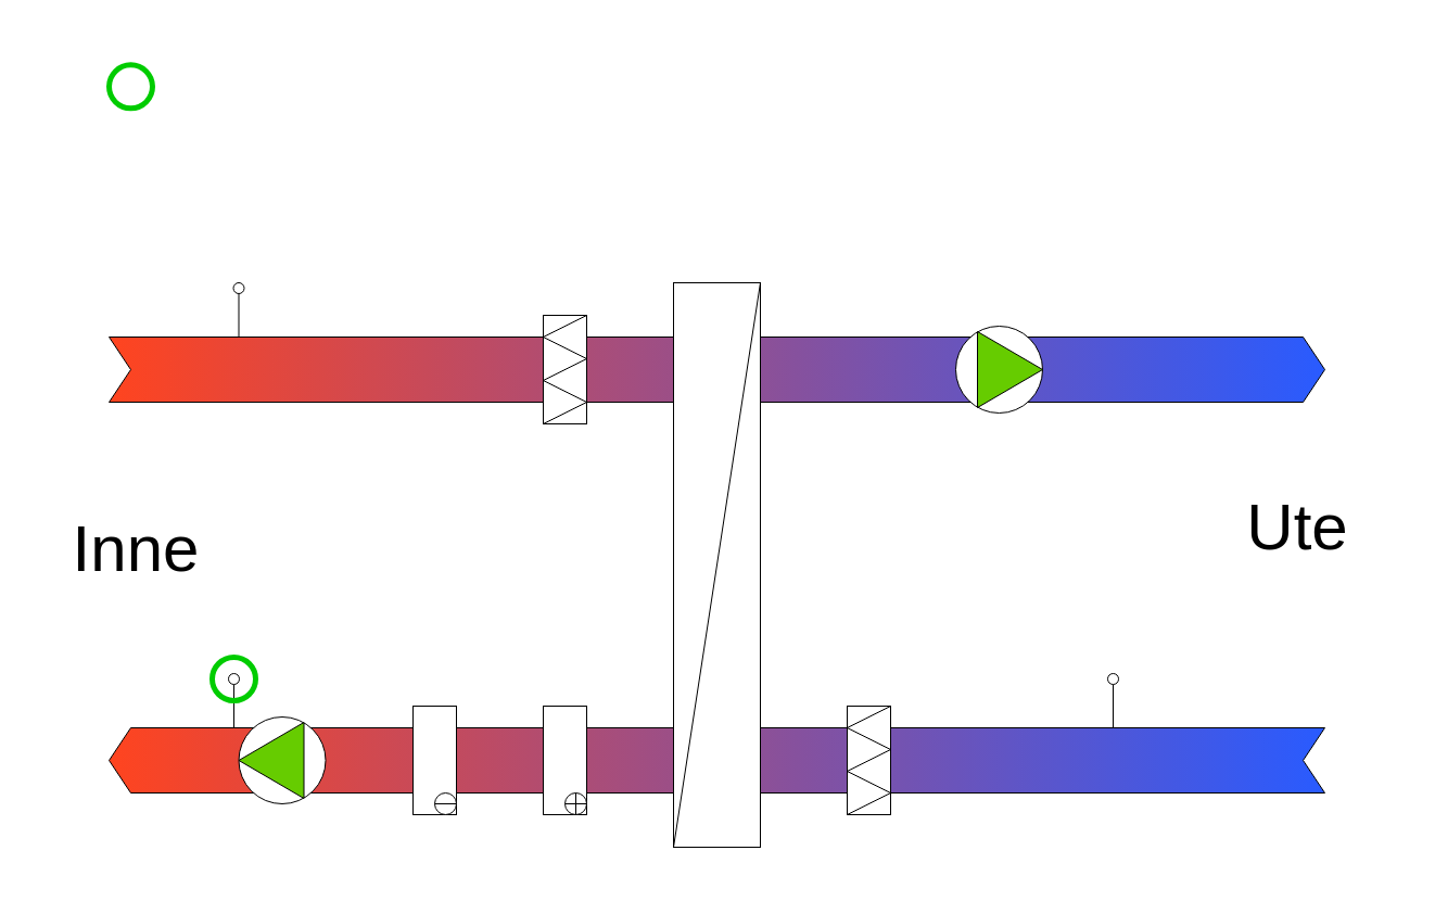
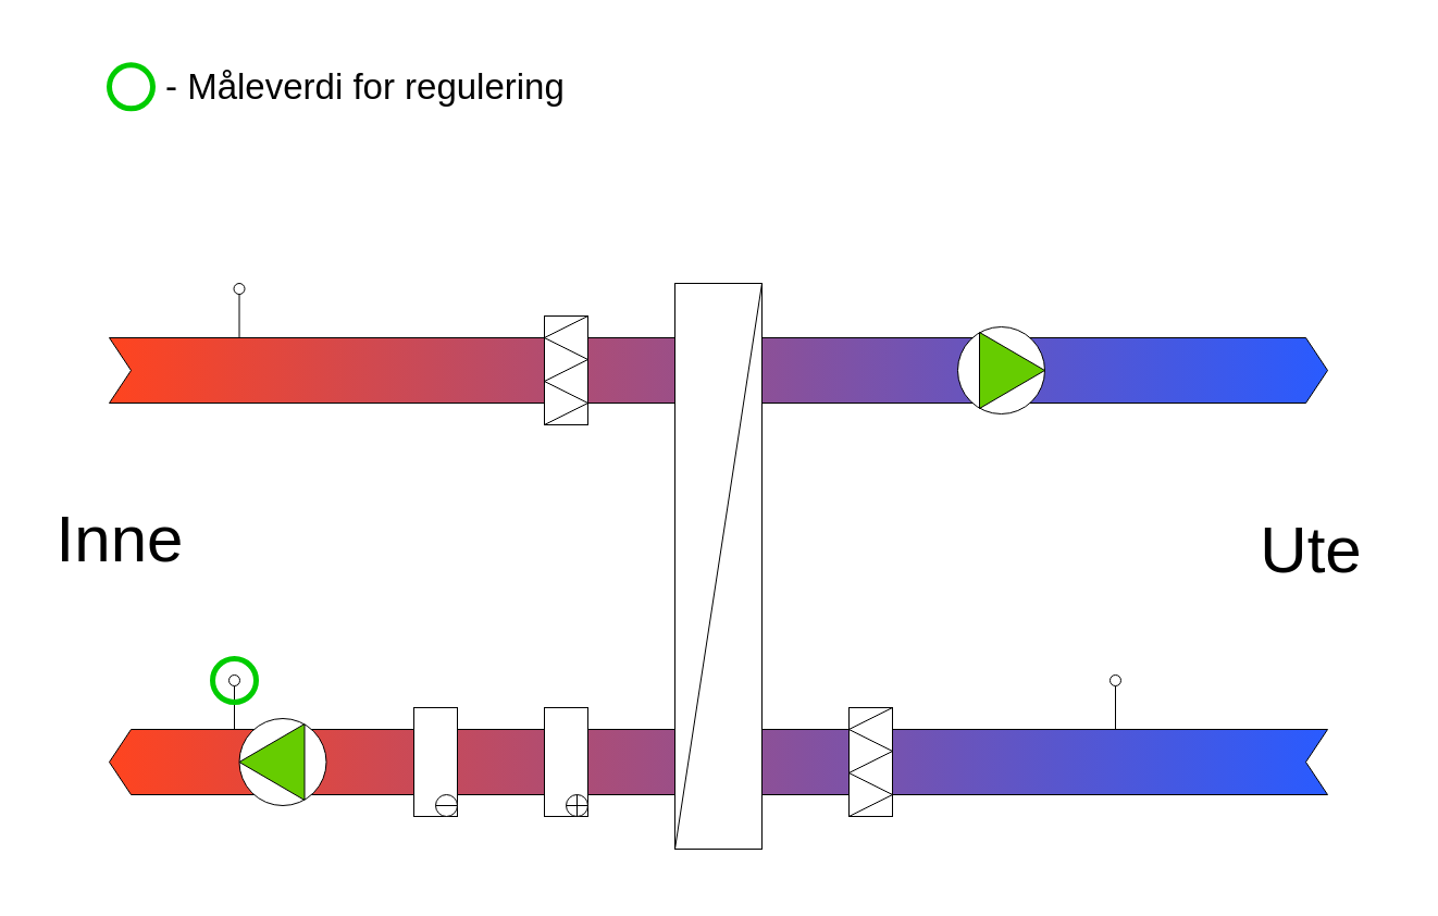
  <mxCell id="0" />
  <mxCell id="1" parent="0" />
  <mxCell id="2" value="" style="rounded=0;whiteSpace=wrap;html=1;strokeWidth=1;fillOpacity=0;strokeColor=none;" parent="1" vertex="1"><mxGeometry x="20" y="20" width="1280" height="800" as="geometry" /></mxCell>
  <mxCell id="3" value="" style="shape=step;perimeter=stepPerimeter;whiteSpace=wrap;html=1;fixedSize=1;gradientColor=#FF441F;gradientDirection=west;fillColor=#295BFF;" parent="1" vertex="1"><mxGeometry x="100" y="310" width="1120" height="60" as="geometry" /></mxCell>
  <mxCell id="4" value="" style="shape=step;perimeter=stepPerimeter;whiteSpace=wrap;html=1;fixedSize=1;rotation=-180;fillColor=#295BFF;gradientColor=#FF441F;gradientDirection=east;" parent="1" vertex="1"><mxGeometry x="100" y="670" width="1120" height="60" as="geometry" /></mxCell>
  <mxCell id="5" value="" style="group" parent="1" vertex="1" connectable="0"><mxGeometry x="620" y="260" width="80" height="520" as="geometry" /></mxCell>
  <mxCell id="6" value="" style="rounded=0;whiteSpace=wrap;html=1;" parent="5" vertex="1"><mxGeometry width="80" height="520" as="geometry" /></mxCell>
  <mxCell id="7" value="" style="endArrow=none;html=1;" parent="5" edge="1"><mxGeometry width="50" height="50" relative="1" as="geometry"><mxPoint y="520" as="sourcePoint" /><mxPoint x="80" as="targetPoint" /></mxGeometry></mxCell>
  <mxCell id="8" value="" style="group" parent="1" vertex="1" connectable="0"><mxGeometry x="500" y="290" width="40" height="100" as="geometry" /></mxCell>
  <mxCell id="9" value="" style="rounded=0;whiteSpace=wrap;html=1;" parent="8" vertex="1"><mxGeometry width="40" height="100" as="geometry" /></mxCell>
  <mxCell id="10" value="" style="endArrow=none;html=1;" parent="8" edge="1"><mxGeometry width="50" height="50" relative="1" as="geometry"><mxPoint y="20" as="sourcePoint" /><mxPoint x="40" as="targetPoint" /></mxGeometry></mxCell>
  <mxCell id="11" value="" style="endArrow=none;html=1;" parent="8" edge="1"><mxGeometry width="50" height="50" relative="1" as="geometry"><mxPoint y="20" as="sourcePoint" /><mxPoint x="40" y="40" as="targetPoint" /></mxGeometry></mxCell>
  <mxCell id="12" value="" style="endArrow=none;html=1;" parent="8" edge="1"><mxGeometry width="50" height="50" relative="1" as="geometry"><mxPoint y="60" as="sourcePoint" /><mxPoint x="40" y="40" as="targetPoint" /></mxGeometry></mxCell>
  <mxCell id="13" value="" style="endArrow=none;html=1;" parent="8" edge="1"><mxGeometry width="50" height="50" relative="1" as="geometry"><mxPoint y="60" as="sourcePoint" /><mxPoint x="40" y="80" as="targetPoint" /></mxGeometry></mxCell>
  <mxCell id="14" value="" style="endArrow=none;html=1;" parent="8" edge="1"><mxGeometry width="50" height="50" relative="1" as="geometry"><mxPoint y="100" as="sourcePoint" /><mxPoint x="40" y="80" as="targetPoint" /></mxGeometry></mxCell>
  <mxCell id="15" value="" style="group" parent="1" vertex="1" connectable="0"><mxGeometry x="880" y="300" width="80" height="80" as="geometry" /></mxCell>
  <mxCell id="16" value="" style="ellipse;whiteSpace=wrap;html=1;aspect=fixed;" parent="15" vertex="1"><mxGeometry width="80" height="80" as="geometry" /></mxCell>
  <mxCell id="17" value="" style="triangle;whiteSpace=wrap;html=1;fillColor=#66CC00;" parent="15" vertex="1"><mxGeometry x="20" y="5" width="60" height="70" as="geometry" /></mxCell>
  <mxCell id="18" value="" style="group;rotation=180;" parent="1" vertex="1" connectable="0"><mxGeometry x="219.5" y="660" width="80" height="80" as="geometry" /></mxCell>
  <mxCell id="19" value="" style="ellipse;whiteSpace=wrap;html=1;aspect=fixed;rotation=180;" parent="18" vertex="1"><mxGeometry width="80" height="80" as="geometry" /></mxCell>
  <mxCell id="20" value="" style="triangle;whiteSpace=wrap;html=1;rotation=180;fillColor=#66CC00;" parent="18" vertex="1"><mxGeometry y="5" width="60" height="70" as="geometry" /></mxCell>
  <mxCell id="21" value="" style="group" parent="1" vertex="1" connectable="0"><mxGeometry x="210" y="620" width="10" height="50" as="geometry" /></mxCell>
  <mxCell id="22" value="" style="endArrow=none;html=1;" parent="21" edge="1"><mxGeometry width="50" height="50" relative="1" as="geometry"><mxPoint x="5" y="50" as="sourcePoint" /><mxPoint x="5" y="10" as="targetPoint" /></mxGeometry></mxCell>
  <mxCell id="23" value="" style="ellipse;whiteSpace=wrap;html=1;aspect=fixed;strokeWidth=1;" parent="21" vertex="1"><mxGeometry width="10" height="10" as="geometry" /></mxCell>
  <mxCell id="24" value="" style="group" parent="1" vertex="1" connectable="0"><mxGeometry x="1020" y="620" width="10" height="50" as="geometry" /></mxCell>
  <mxCell id="25" value="" style="endArrow=none;html=1;" parent="24" edge="1"><mxGeometry width="50" height="50" relative="1" as="geometry"><mxPoint x="5" y="50" as="sourcePoint" /><mxPoint x="5" y="10" as="targetPoint" /></mxGeometry></mxCell>
  <mxCell id="26" value="" style="ellipse;whiteSpace=wrap;html=1;aspect=fixed;strokeWidth=1;" parent="24" vertex="1"><mxGeometry width="10" height="10" as="geometry" /></mxCell>
  <mxCell id="27" value="" style="rounded=0;whiteSpace=wrap;html=1;strokeWidth=1;" parent="1" vertex="1"><mxGeometry x="380" y="650" width="40" height="100" as="geometry" /></mxCell>
  <mxCell id="28" value="" style="rounded=0;whiteSpace=wrap;html=1;strokeWidth=1;" parent="1" vertex="1"><mxGeometry x="500" y="650" width="40" height="100" as="geometry" /></mxCell>
  <mxCell id="29" value="" style="shape=lineEllipse;perimeter=ellipsePerimeter;whiteSpace=wrap;html=1;backgroundOutline=1;strokeWidth=1;" parent="1" vertex="1"><mxGeometry x="400" y="730" width="20" height="20" as="geometry" /></mxCell>
  <mxCell id="30" value="" style="shape=orEllipse;perimeter=ellipsePerimeter;whiteSpace=wrap;html=1;backgroundOutline=1;strokeWidth=1;" parent="1" vertex="1"><mxGeometry x="520" y="730" width="20" height="20" as="geometry" /></mxCell>
  <mxCell id="31" value="" style="group" parent="1" vertex="1" connectable="0"><mxGeometry x="780" y="650" width="40" height="100" as="geometry" /></mxCell>
  <mxCell id="32" value="" style="rounded=0;whiteSpace=wrap;html=1;" parent="31" vertex="1"><mxGeometry width="40" height="100" as="geometry" /></mxCell>
  <mxCell id="33" value="" style="endArrow=none;html=1;" parent="31" edge="1"><mxGeometry width="50" height="50" relative="1" as="geometry"><mxPoint y="20" as="sourcePoint" /><mxPoint x="40" as="targetPoint" /></mxGeometry></mxCell>
  <mxCell id="34" value="" style="endArrow=none;html=1;" parent="31" edge="1"><mxGeometry width="50" height="50" relative="1" as="geometry"><mxPoint y="20" as="sourcePoint" /><mxPoint x="40" y="40" as="targetPoint" /></mxGeometry></mxCell>
  <mxCell id="35" value="" style="endArrow=none;html=1;" parent="31" edge="1"><mxGeometry width="50" height="50" relative="1" as="geometry"><mxPoint y="60" as="sourcePoint" /><mxPoint x="40" y="40" as="targetPoint" /></mxGeometry></mxCell>
  <mxCell id="36" value="" style="endArrow=none;html=1;" parent="31" edge="1"><mxGeometry width="50" height="50" relative="1" as="geometry"><mxPoint y="60" as="sourcePoint" /><mxPoint x="40" y="80" as="targetPoint" /></mxGeometry></mxCell>
  <mxCell id="37" value="" style="endArrow=none;html=1;" parent="31" edge="1"><mxGeometry width="50" height="50" relative="1" as="geometry"><mxPoint y="100" as="sourcePoint" /><mxPoint x="40" y="80" as="targetPoint" /></mxGeometry></mxCell>
  <mxCell id="38" value="" style="group" parent="1" vertex="1" connectable="0"><mxGeometry x="214.5" y="260" width="10" height="50" as="geometry" /></mxCell>
  <mxCell id="39" value="" style="endArrow=none;html=1;" parent="38" edge="1"><mxGeometry width="50" height="50" relative="1" as="geometry"><mxPoint x="5" y="50" as="sourcePoint" /><mxPoint x="5" y="10" as="targetPoint" /></mxGeometry></mxCell>
  <mxCell id="40" value="" style="ellipse;whiteSpace=wrap;html=1;aspect=fixed;strokeWidth=1;" parent="38" vertex="1"><mxGeometry width="10" height="10" as="geometry" /></mxCell>
- <mxCell id="41" value="Ute" style="text;html=1;strokeColor=none;fillColor=none;align=center;verticalAlign=middle;whiteSpace=wrap;rounded=0;fontSize=60;" vertex="1" parent="1"><mxGeometry x="1130" y="460" width="130" height="50" as="geometry" /></mxCell>
- <mxCell id="42" value="Inne" style="text;html=1;strokeColor=none;fillColor=none;align=center;verticalAlign=middle;whiteSpace=wrap;rounded=0;fontSize=60;direction=south;" vertex="1" parent="1"><mxGeometry x="60" y="480" width="130" height="50" as="geometry" /></mxCell>
+ <mxCell id="41" value="Ute" style="text;html=1;strokeColor=none;fillColor=none;align=center;verticalAlign=middle;whiteSpace=wrap;rounded=0;fontSize=60;" vertex="1" parent="1"><mxGeometry x="1140" y="480" width="130" height="50" as="geometry" /></mxCell>
+ <mxCell id="42" value="Inne" style="text;html=1;strokeColor=none;fillColor=none;align=center;verticalAlign=middle;whiteSpace=wrap;rounded=0;fontSize=60;direction=south;" vertex="1" parent="1"><mxGeometry x="45" y="470" width="130" height="50" as="geometry" /></mxCell>
  <mxCell id="43" value="" style="ellipse;whiteSpace=wrap;html=1;aspect=fixed;fontSize=26;fillColor=none;strokeColor=#00CC00;strokeWidth=5;" vertex="1" parent="1"><mxGeometry x="195" y="605" width="40" height="40" as="geometry" /></mxCell>
  <mxCell id="44" value="" style="group" vertex="1" connectable="0" parent="1"><mxGeometry x="100" y="59.31" width="550" height="40" as="geometry" /></mxCell>
  <mxCell id="45" value="" style="ellipse;whiteSpace=wrap;html=1;aspect=fixed;fontSize=26;fillColor=none;strokeColor=#00CC00;strokeWidth=5;align=left;" vertex="1" parent="44"><mxGeometry width="40" height="40" as="geometry" /></mxCell>
+ <mxCell id="46" value="- Måleverdi for regulering" style="text;html=1;strokeColor=none;fillColor=none;align=left;verticalAlign=middle;whiteSpace=wrap;rounded=0;fontSize=33;" vertex="1" parent="44"><mxGeometry x="50" width="500" height="40" as="geometry" /></mxCell>
